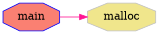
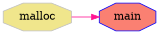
  digraph {
    rankdir=LR
    node [shape=octagon style=filled]
    main [color=blue fillcolor=salmon]
    n2 [color=grey label=malloc fillcolor=khaki]
-   main -> n2 [color=deeppink arrowhead=normal]
+   n2 -> main [color=deeppink arrowhead=normal]
  }
